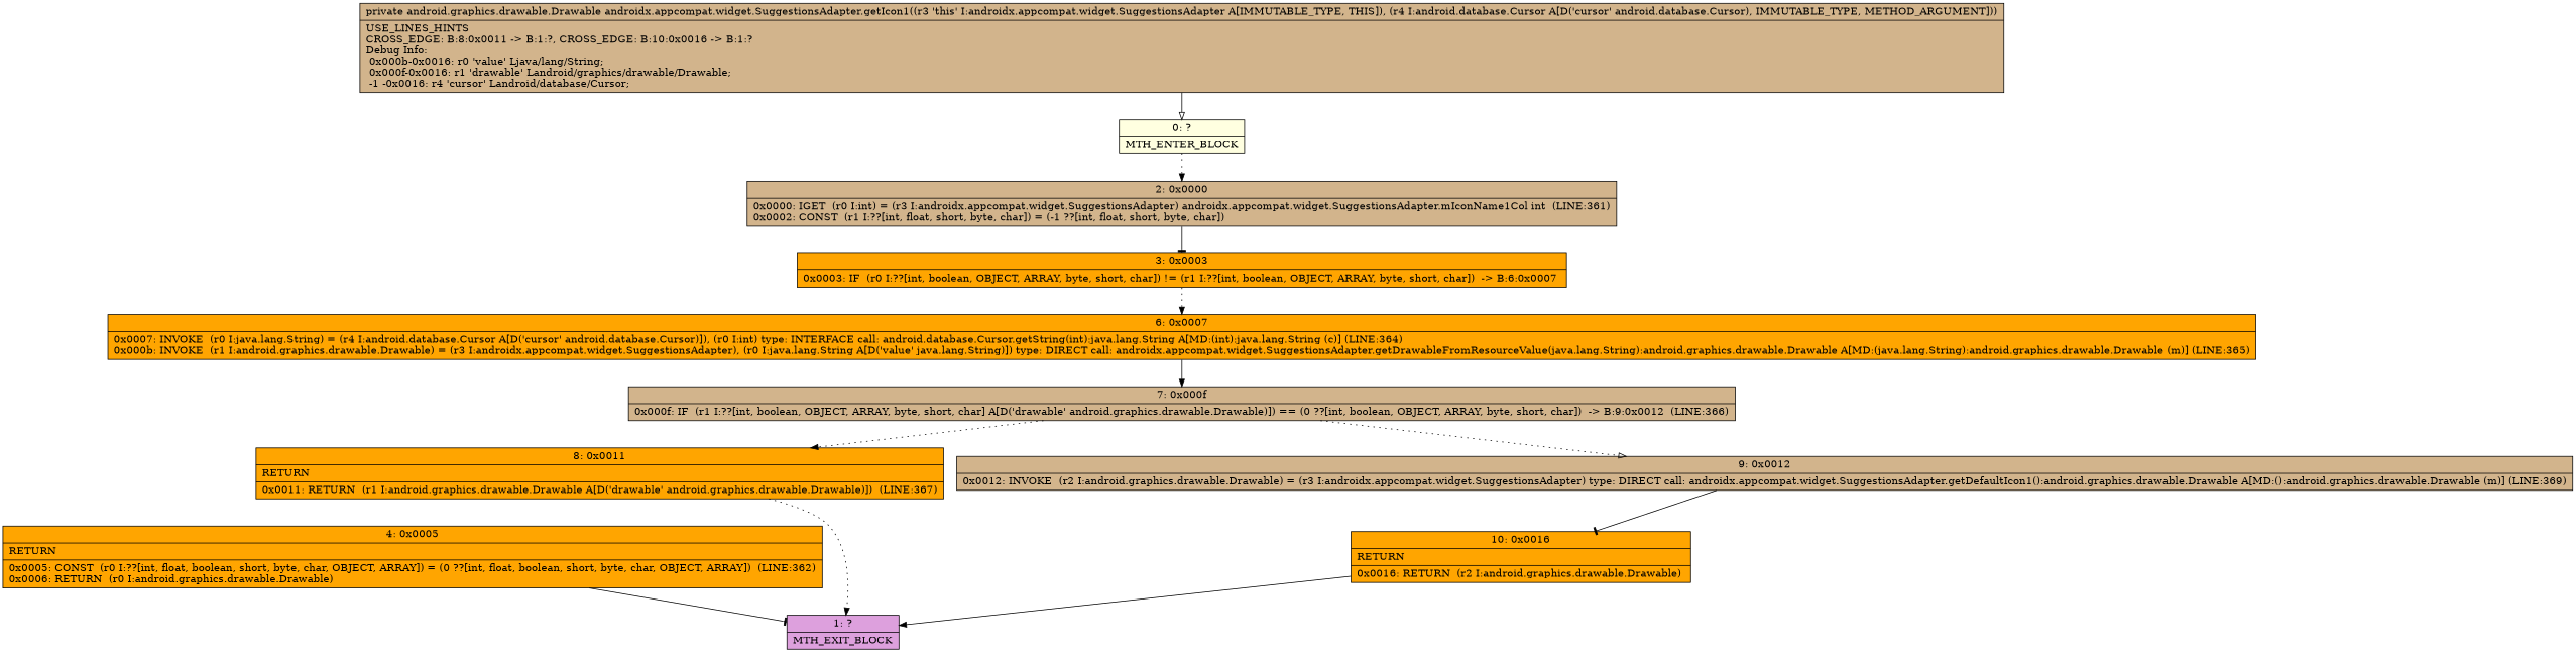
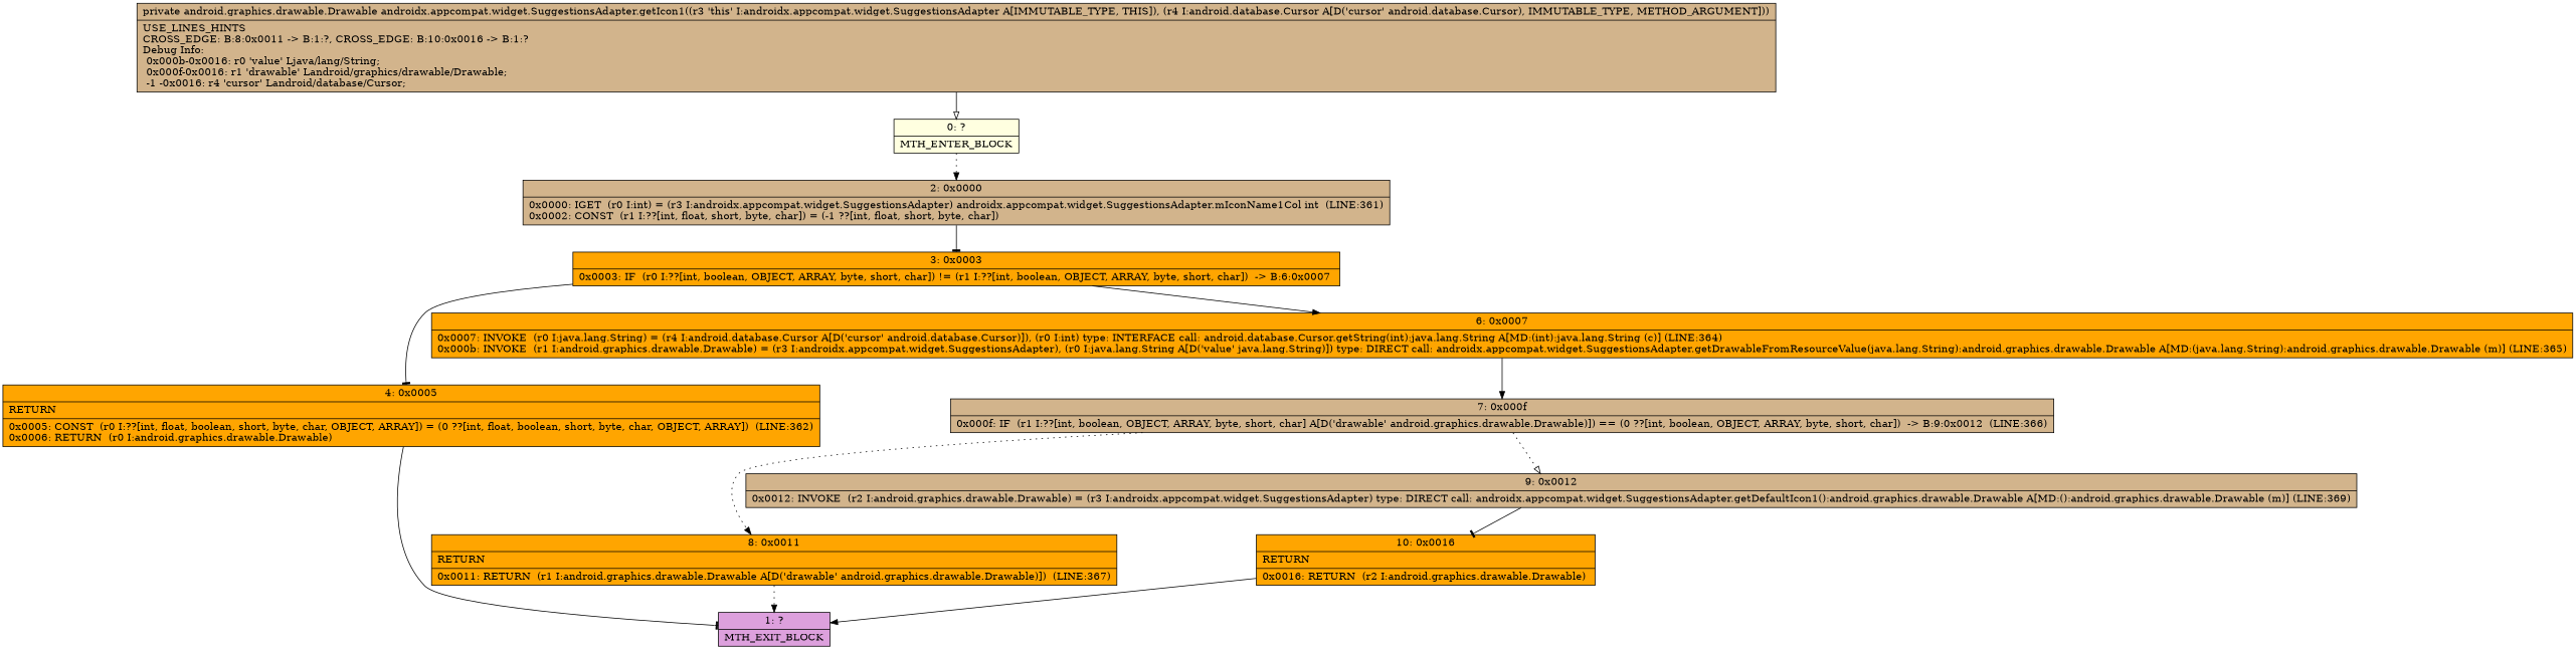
  digraph {
    node [fillcolor=orange shape=record style=filled]
    edge [arrowhead=normal style=solid]
    n1 [fillcolor=lightyellow label="{0\:\ ?|MTH_ENTER_BLOCK\l}"]
    n2 [fillcolor=tan label="{2\:\ 0x0000|0x0000: IGET  (r0 I:int) = (r3 I:androidx.appcompat.widget.SuggestionsAdapter) androidx.appcompat.widget.SuggestionsAdapter.mIconName1Col int  (LINE:361)\l0x0002: CONST  (r1 I:??[int, float, short, byte, char]) = (\-1 ??[int, float, short, byte, char]) \l}"]
    n3 [label="{3\:\ 0x0003|0x0003: IF  (r0 I:??[int, boolean, OBJECT, ARRAY, byte, short, char]) != (r1 I:??[int, boolean, OBJECT, ARRAY, byte, short, char])  \-\> B:6:0x0007 \l}"]
    n4 [label="{4\:\ 0x0005|RETURN\l|0x0005: CONST  (r0 I:??[int, float, boolean, short, byte, char, OBJECT, ARRAY]) = (0 ??[int, float, boolean, short, byte, char, OBJECT, ARRAY])  (LINE:362)\l0x0006: RETURN  (r0 I:android.graphics.drawable.Drawable) \l}"]
    n5 [label="{6\:\ 0x0007|0x0007: INVOKE  (r0 I:java.lang.String) = (r4 I:android.database.Cursor A[D('cursor' android.database.Cursor)]), (r0 I:int) type: INTERFACE call: android.database.Cursor.getString(int):java.lang.String A[MD:(int):java.lang.String (c)] (LINE:364)\l0x000b: INVOKE  (r1 I:android.graphics.drawable.Drawable) = (r3 I:androidx.appcompat.widget.SuggestionsAdapter), (r0 I:java.lang.String A[D('value' java.lang.String)]) type: DIRECT call: androidx.appcompat.widget.SuggestionsAdapter.getDrawableFromResourceValue(java.lang.String):android.graphics.drawable.Drawable A[MD:(java.lang.String):android.graphics.drawable.Drawable (m)] (LINE:365)\l}"]
    n6 [fillcolor=plum label="{1\:\ ?|MTH_EXIT_BLOCK\l}"]
    n7 [fillcolor=tan label="{7\:\ 0x000f|0x000f: IF  (r1 I:??[int, boolean, OBJECT, ARRAY, byte, short, char] A[D('drawable' android.graphics.drawable.Drawable)]) == (0 ??[int, boolean, OBJECT, ARRAY, byte, short, char])  \-\> B:9:0x0012  (LINE:366)\l}"]
    n8 [label="{8\:\ 0x0011|RETURN\l|0x0011: RETURN  (r1 I:android.graphics.drawable.Drawable A[D('drawable' android.graphics.drawable.Drawable)])  (LINE:367)\l}"]
    n9 [fillcolor=tan label="{9\:\ 0x0012|0x0012: INVOKE  (r2 I:android.graphics.drawable.Drawable) = (r3 I:androidx.appcompat.widget.SuggestionsAdapter) type: DIRECT call: androidx.appcompat.widget.SuggestionsAdapter.getDefaultIcon1():android.graphics.drawable.Drawable A[MD:():android.graphics.drawable.Drawable (m)] (LINE:369)\l}"]
    n10 [label="{10\:\ 0x0016|RETURN\l|0x0016: RETURN  (r2 I:android.graphics.drawable.Drawable) \l}"]
    n11 [fillcolor=tan label="{private android.graphics.drawable.Drawable androidx.appcompat.widget.SuggestionsAdapter.getIcon1((r3 'this' I:androidx.appcompat.widget.SuggestionsAdapter A[IMMUTABLE_TYPE, THIS]), (r4 I:android.database.Cursor A[D('cursor' android.database.Cursor), IMMUTABLE_TYPE, METHOD_ARGUMENT]))  | USE_LINES_HINTS\lCROSS_EDGE: B:8:0x0011 \-\> B:1:?, CROSS_EDGE: B:10:0x0016 \-\> B:1:?\lDebug Info:\l  0x000b\-0x0016: r0 'value' Ljava\/lang\/String;\l  0x000f\-0x0016: r1 'drawable' Landroid\/graphics\/drawable\/Drawable;\l  \-1 \-0x0016: r4 'cursor' Landroid\/database\/Cursor;\l}"]
    n1 -> n2 [style=dotted]
    n2 -> n3 [arrowhead=tee]
-   n3 -> n5 [style=dotted]
+   n3 -> n4 [arrowhead=tee]
+   n3 -> n5
    n4 -> n6 [arrowhead=tee]
    n5 -> n7
    n7 -> n8 [style=dotted]
    n7 -> n9 [arrowhead=onormal style=dotted]
    n8 -> n6 [style=dotted]
    n9 -> n10 [arrowhead=tee]
    n10 -> n6
    n11 -> n1 [arrowhead=onormal]
  }
